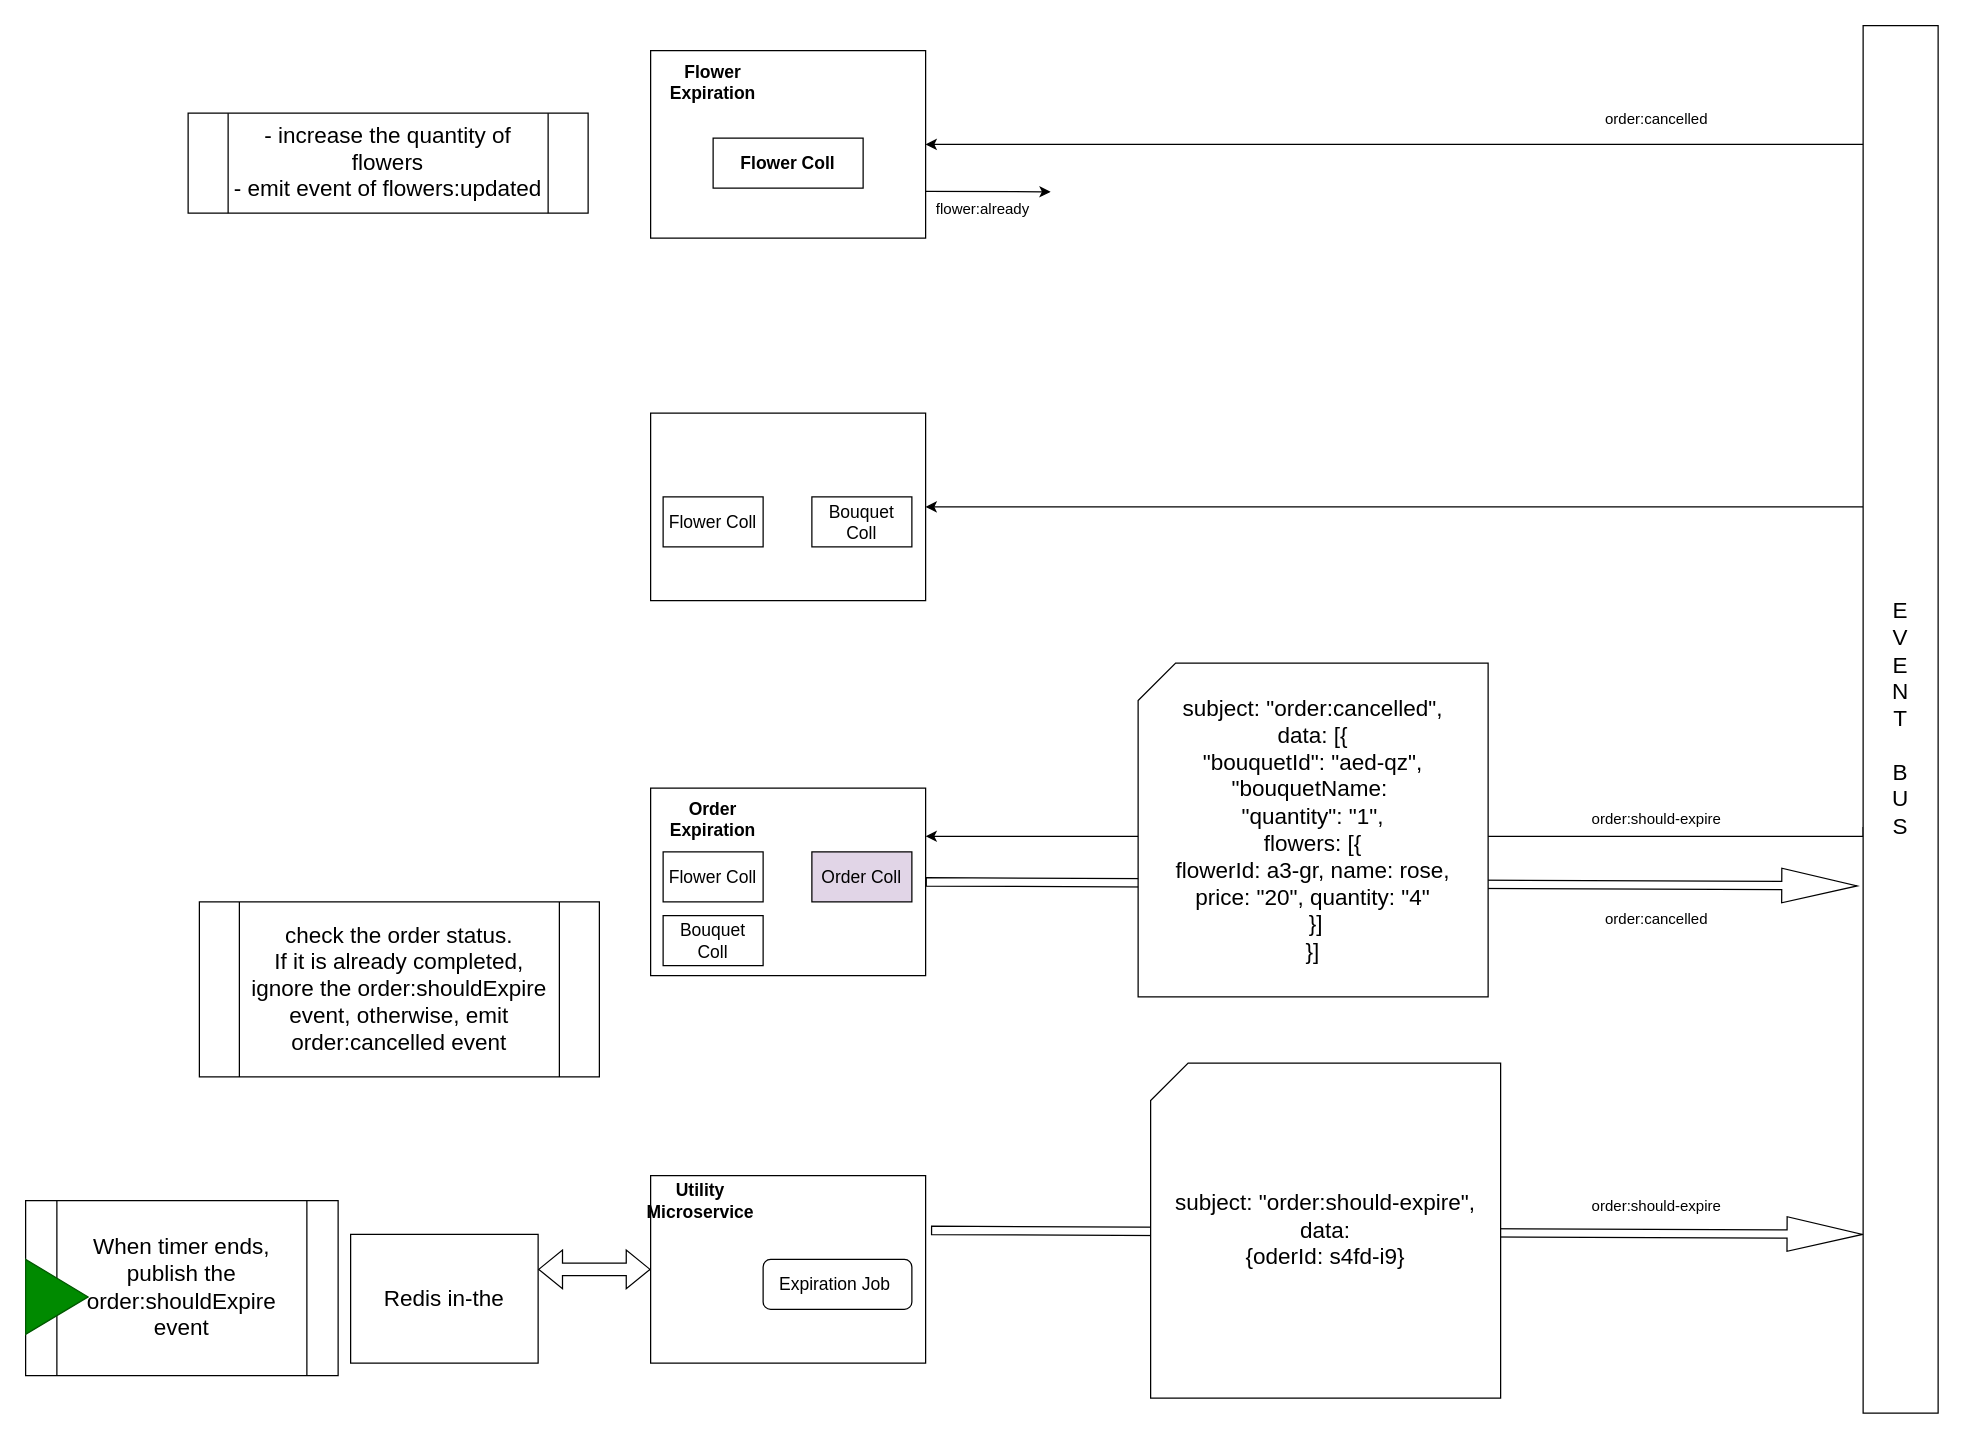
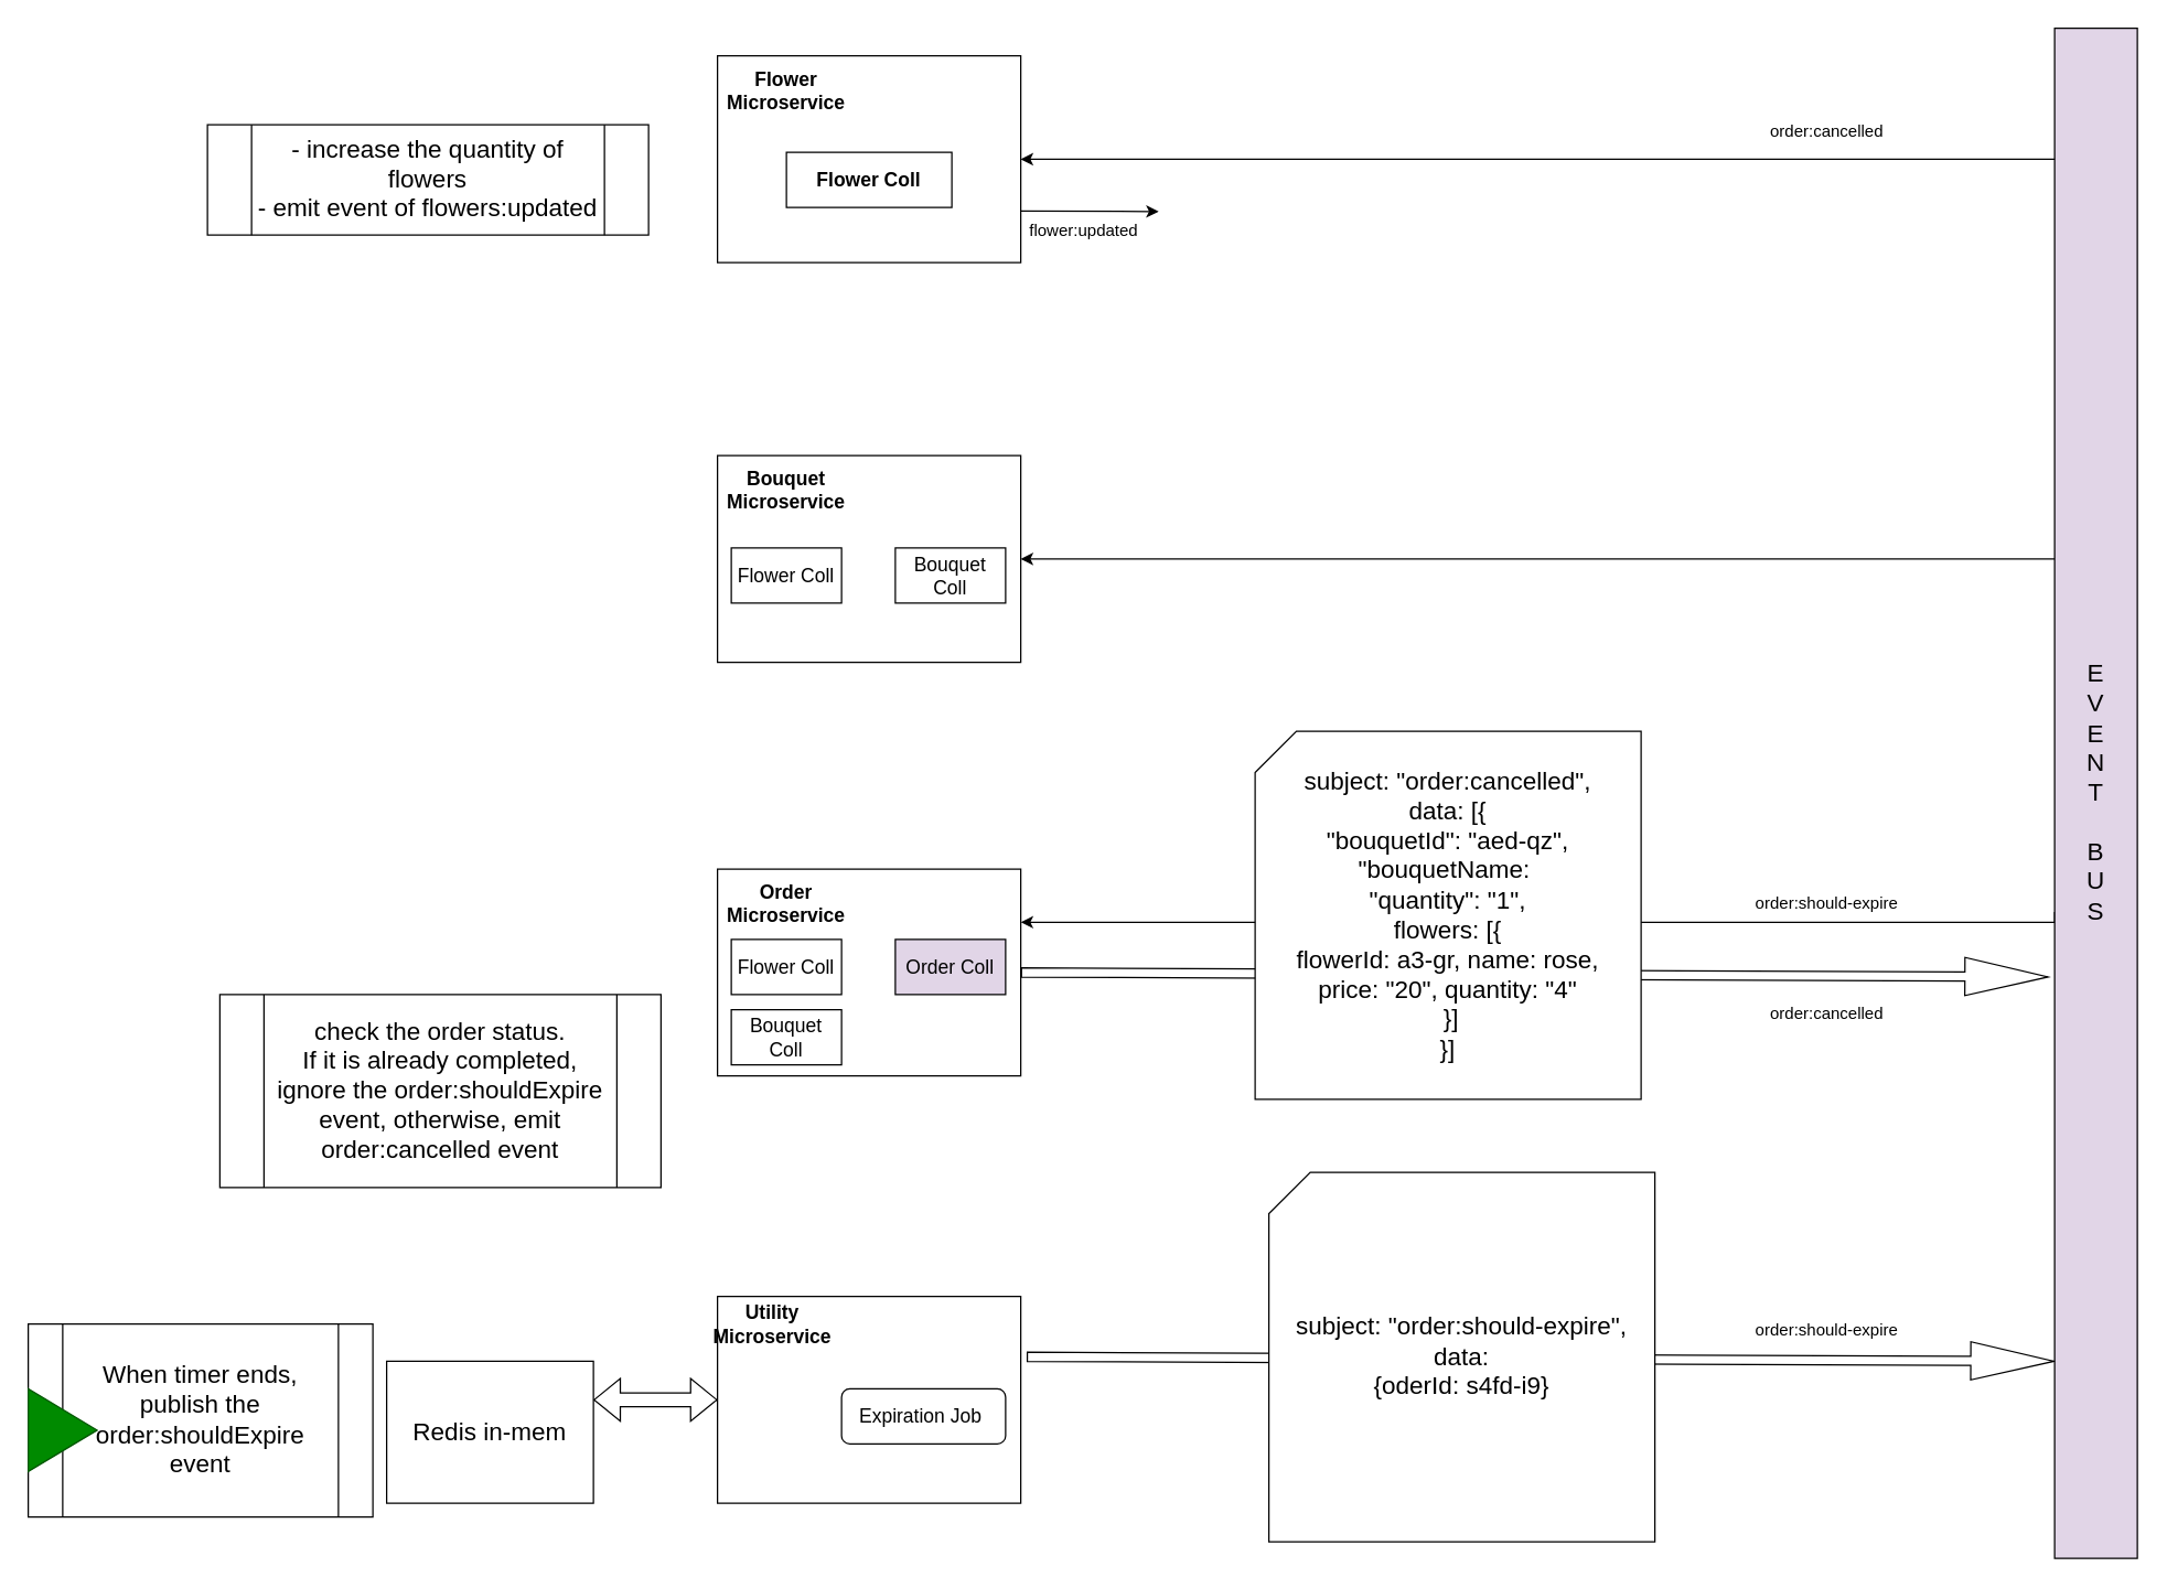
  <mxCell id="0" />
  <mxCell id="1" parent="0" />
  <mxCell id="2" value="" style="shape=flexArrow;endArrow=classic;html=1;rounded=0;fontSize=18;exitX=1;exitY=0.5;exitDx=0;exitDy=0;width=6.667;endSize=19.783;entryX=-0.071;entryY=0.62;entryDx=0;entryDy=0;entryPerimeter=0;" parent="1" edge="1"><mxGeometry width="50" height="50" relative="1" as="geometry"><mxPoint x="744.26" y="983.8" as="sourcePoint" /><mxPoint x="1490" y="987" as="targetPoint" /></mxGeometry></mxCell>
  <mxCell id="3" value="" style="rounded=0;whiteSpace=wrap;html=1;align=center;" parent="1" vertex="1"><mxGeometry x="520" y="40" width="220" height="150" as="geometry" /></mxCell>
- <mxCell id="4" value="&lt;b&gt;&lt;font style=&quot;font-size: 14px;&quot;&gt;Flower Expiration&lt;/font&gt;&lt;/b&gt;" style="text;html=1;strokeColor=none;fillColor=none;align=center;verticalAlign=middle;whiteSpace=wrap;rounded=0;" parent="1" vertex="1"><mxGeometry x="540" y="50" width="60" height="30" as="geometry" /></mxCell>
+ <mxCell id="4" value="&lt;b&gt;&lt;font style=&quot;font-size: 14px;&quot;&gt;Flower Microservice&lt;/font&gt;&lt;/b&gt;" style="text;html=1;strokeColor=none;fillColor=none;align=center;verticalAlign=middle;whiteSpace=wrap;rounded=0;" parent="1" vertex="1"><mxGeometry x="540" y="50" width="60" height="30" as="geometry" /></mxCell>
  <mxCell id="5" value="&lt;b&gt;&lt;font style=&quot;font-size: 14px;&quot;&gt;Flower Coll&lt;/font&gt;&lt;/b&gt;" style="rounded=0;whiteSpace=wrap;html=1;" parent="1" vertex="1"><mxGeometry x="570" y="110" width="120" height="40" as="geometry" /></mxCell>
  <mxCell id="6" value="" style="rounded=0;whiteSpace=wrap;html=1;align=center;" parent="1" vertex="1"><mxGeometry x="520" y="330" width="220" height="150" as="geometry" /></mxCell>
+ <mxCell id="7" value="&lt;b&gt;&lt;font style=&quot;font-size: 14px;&quot;&gt;Bouquet Microservice&lt;/font&gt;&lt;/b&gt;" style="text;html=1;strokeColor=none;fillColor=none;align=center;verticalAlign=middle;whiteSpace=wrap;rounded=0;" parent="1" vertex="1"><mxGeometry x="540" y="340" width="60" height="30" as="geometry" /></mxCell>
  <mxCell id="8" value="&lt;font style=&quot;font-size: 14px;&quot;&gt;Flower Coll&lt;/font&gt;" style="rounded=0;whiteSpace=wrap;html=1;" parent="1" vertex="1"><mxGeometry x="530" y="397" width="80" height="40" as="geometry" /></mxCell>
  <mxCell id="9" value="&lt;font style=&quot;font-size: 14px;&quot;&gt;Bouquet Coll&lt;/font&gt;" style="rounded=0;whiteSpace=wrap;html=1;" parent="1" vertex="1"><mxGeometry x="649" y="397" width="80" height="40" as="geometry" /></mxCell>
  <mxCell id="10" value="" style="rounded=0;whiteSpace=wrap;html=1;align=center;" parent="1" vertex="1"><mxGeometry x="520" y="630" width="220" height="150" as="geometry" /></mxCell>
- <mxCell id="11" value="&lt;font style=&quot;font-size: 14px;&quot;&gt;&lt;b&gt;Order&lt;br&gt;Expiration&lt;/b&gt;&lt;/font&gt;" style="text;html=1;strokeColor=none;fillColor=none;align=center;verticalAlign=middle;whiteSpace=wrap;rounded=0;" parent="1" vertex="1"><mxGeometry x="540" y="640" width="60" height="30" as="geometry" /></mxCell>
+ <mxCell id="11" value="&lt;font style=&quot;font-size: 14px;&quot;&gt;&lt;b&gt;Order&lt;br&gt;Microservice&lt;/b&gt;&lt;/font&gt;" style="text;html=1;strokeColor=none;fillColor=none;align=center;verticalAlign=middle;whiteSpace=wrap;rounded=0;" parent="1" vertex="1"><mxGeometry x="540" y="640" width="60" height="30" as="geometry" /></mxCell>
  <mxCell id="12" value="&lt;font style=&quot;font-size: 14px;&quot;&gt;Flower Coll&lt;/font&gt;" style="rounded=0;whiteSpace=wrap;html=1;" parent="1" vertex="1"><mxGeometry x="530" y="681" width="80" height="40" as="geometry" /></mxCell>
  <mxCell id="13" value="&lt;font style=&quot;font-size: 14px;&quot;&gt;Order Coll&lt;/font&gt;" style="rounded=0;whiteSpace=wrap;html=1;fillColor=#e1d5e7;" parent="1" vertex="1"><mxGeometry x="649" y="681" width="80" height="40" as="geometry" /></mxCell>
  <mxCell id="14" value="" style="rounded=0;whiteSpace=wrap;html=1;align=center;" parent="1" vertex="1"><mxGeometry x="520" y="940" width="220" height="150" as="geometry" /></mxCell>
  <mxCell id="15" value="&lt;b&gt;&lt;font style=&quot;font-size: 14px;&quot;&gt;Utility&lt;br&gt;Microservice&lt;/font&gt;&lt;/b&gt;" style="text;html=1;strokeColor=none;fillColor=none;align=center;verticalAlign=middle;whiteSpace=wrap;rounded=0;" parent="1" vertex="1"><mxGeometry x="530" y="945" width="60" height="30" as="geometry" /></mxCell>
  <mxCell id="16" value="&lt;font style=&quot;font-size: 14px;&quot;&gt;Expiration Job&amp;nbsp;&lt;/font&gt;" style="whiteSpace=wrap;html=1;rounded=1;" parent="1" vertex="1"><mxGeometry x="610" y="1007" width="119" height="40" as="geometry" /></mxCell>
  <mxCell id="17" style="edgeStyle=orthogonalEdgeStyle;rounded=0;orthogonalLoop=1;jettySize=auto;html=1;exitX=0.5;exitY=0;exitDx=0;exitDy=0;entryX=1;entryY=0.5;entryDx=0;entryDy=0;fontSize=18;" parent="1" source="20" target="3" edge="1"><mxGeometry relative="1" as="geometry"><Array as="points"><mxPoint x="1520" y="115" /></Array></mxGeometry></mxCell>
  <mxCell id="18" style="edgeStyle=orthogonalEdgeStyle;rounded=0;orthogonalLoop=1;jettySize=auto;html=1;entryX=1;entryY=0.5;entryDx=0;entryDy=0;fontSize=18;" parent="1" source="20" target="6" edge="1"><mxGeometry relative="1" as="geometry"><Array as="points"><mxPoint x="1320" y="405" /><mxPoint x="1320" y="405" /></Array></mxGeometry></mxCell>
  <mxCell id="19" style="edgeStyle=orthogonalEdgeStyle;rounded=0;orthogonalLoop=1;jettySize=auto;html=1;entryX=1;entryY=0.25;entryDx=0;entryDy=0;fontSize=18;" parent="1" edge="1"><mxGeometry relative="1" as="geometry"><mxPoint x="1490" y="661" as="sourcePoint" /><mxPoint x="740" y="668.5" as="targetPoint" /><Array as="points"><mxPoint x="1490" y="669" /></Array></mxGeometry></mxCell>
- <mxCell id="20" value="&lt;font style=&quot;font-size: 18px;&quot;&gt;E&lt;br&gt;V&lt;br&gt;E&lt;br&gt;N&lt;br&gt;T&lt;br&gt;&lt;br&gt;B&lt;br&gt;U&lt;br&gt;S&lt;/font&gt;" style="rounded=0;whiteSpace=wrap;html=1;" parent="1" vertex="1"><mxGeometry x="1490" y="20" width="60" height="1110" as="geometry" /></mxCell>
+ <mxCell id="20" value="&lt;font style=&quot;font-size: 18px;&quot;&gt;E&lt;br&gt;V&lt;br&gt;E&lt;br&gt;N&lt;br&gt;T&lt;br&gt;&lt;br&gt;B&lt;br&gt;U&lt;br&gt;S&lt;/font&gt;" style="rounded=0;whiteSpace=wrap;html=1;fillColor=#e1d5e7;" parent="1" vertex="1"><mxGeometry x="1490" y="20" width="60" height="1110" as="geometry" /></mxCell>
  <mxCell id="21" value="check the order status.&lt;br&gt;If it is already completed, ignore the order:shouldExpire event, otherwise, emit order:cancelled event" style="shape=process;whiteSpace=wrap;html=1;backgroundOutline=1;fontSize=18;" parent="1" vertex="1"><mxGeometry x="159" y="721" width="320" height="140" as="geometry" /></mxCell>
  <mxCell id="22" value="" style="shape=flexArrow;endArrow=classic;html=1;rounded=0;fontSize=18;exitX=1;exitY=0.5;exitDx=0;exitDy=0;width=6.667;endSize=19.783;entryX=-0.071;entryY=0.62;entryDx=0;entryDy=0;entryPerimeter=0;" parent="1" source="10" target="20" edge="1"><mxGeometry width="50" height="50" relative="1" as="geometry"><mxPoint x="1020" y="360" as="sourcePoint" /><mxPoint x="1480" y="380" as="targetPoint" /></mxGeometry></mxCell>
  <mxCell id="23" value="subject: &quot;order:cancelled&quot;,&lt;br&gt;data: [{&lt;br&gt;&quot;bouquetId&quot;: &quot;aed-qz&quot;,&lt;br&gt;&quot;bouquetName:&amp;nbsp;&lt;br&gt;&quot;quantity&quot;: &quot;1&quot;,&lt;br&gt;flowers: [{&lt;br&gt;flowerId: a3-gr, name: rose,&lt;br&gt;price: &quot;20&quot;, quantity: &quot;4&quot;&lt;br&gt;&amp;nbsp;}]&lt;br&gt;}]" style="shape=card;whiteSpace=wrap;html=1;fontSize=18;" parent="1" vertex="1"><mxGeometry x="910" y="530" width="280" height="267" as="geometry" /></mxCell>
  <mxCell id="24" value="- increase the quantity of flowers&lt;br&gt;- emit event of flowers:updated" style="shape=process;whiteSpace=wrap;html=1;backgroundOutline=1;fontSize=18;" parent="1" vertex="1"><mxGeometry x="150" y="90" width="320" height="80" as="geometry" /></mxCell>
- <mxCell id="25" value="Redis in-the" style="rounded=0;whiteSpace=wrap;html=1;fontSize=18;" parent="1" vertex="1"><mxGeometry x="280" y="987" width="150" height="103" as="geometry" /></mxCell>
+ <mxCell id="25" value="Redis in-mem" style="rounded=0;whiteSpace=wrap;html=1;fontSize=18;" parent="1" vertex="1"><mxGeometry x="280" y="987" width="150" height="103" as="geometry" /></mxCell>
  <mxCell id="26" value="" style="shape=flexArrow;endArrow=classic;startArrow=classic;html=1;rounded=0;fontSize=18;entryX=0;entryY=0.5;entryDx=0;entryDy=0;" parent="1" target="14" edge="1"><mxGeometry width="100" height="100" relative="1" as="geometry"><mxPoint x="430" y="1015" as="sourcePoint" /><mxPoint x="820" y="780" as="targetPoint" /></mxGeometry></mxCell>
  <mxCell id="27" value="&lt;font style=&quot;font-size: 14px;&quot;&gt;Bouquet Coll&lt;/font&gt;" style="rounded=0;whiteSpace=wrap;html=1;" parent="1" vertex="1"><mxGeometry x="530" y="732" width="80" height="40" as="geometry" /></mxCell>
  <mxCell id="28" value="When timer ends, publish the order:shouldExpire event" style="shape=process;whiteSpace=wrap;html=1;backgroundOutline=1;fontSize=18;" parent="1" vertex="1"><mxGeometry x="20" y="960" width="250" height="140" as="geometry" /></mxCell>
  <mxCell id="29" value="subject: &quot;order:should-expire&quot;,&lt;br&gt;data: &lt;br&gt;{oderId: s4fd-i9}" style="shape=card;whiteSpace=wrap;html=1;fontSize=18;" parent="1" vertex="1"><mxGeometry x="920" y="850" width="280" height="268" as="geometry" /></mxCell>
  <mxCell id="30" value="order:should-expire" style="text;html=1;strokeColor=none;fillColor=none;align=center;verticalAlign=middle;whiteSpace=wrap;rounded=0;" vertex="1" parent="1"><mxGeometry x="1260" y="950" width="130" height="30" as="geometry" /></mxCell>
  <mxCell id="31" value="order:should-expire" style="text;html=1;strokeColor=none;fillColor=none;align=center;verticalAlign=middle;whiteSpace=wrap;rounded=0;" vertex="1" parent="1"><mxGeometry x="1260" y="640" width="130" height="30" as="geometry" /></mxCell>
  <mxCell id="32" value="order:cancelled" style="text;html=1;strokeColor=none;fillColor=none;align=center;verticalAlign=middle;whiteSpace=wrap;rounded=0;" vertex="1" parent="1"><mxGeometry x="1260" y="720" width="130" height="30" as="geometry" /></mxCell>
  <mxCell id="33" value="order:cancelled" style="text;html=1;strokeColor=none;fillColor=none;align=center;verticalAlign=middle;whiteSpace=wrap;rounded=0;" vertex="1" parent="1"><mxGeometry x="1260" y="80" width="130" height="30" as="geometry" /></mxCell>
  <mxCell id="34" value="" style="shape=singleArrow;whiteSpace=wrap;html=1;arrowWidth=0.136;arrowSize=1;fillColor=#008a00;fontColor=#ffffff;strokeColor=#005700;" vertex="1" parent="1"><mxGeometry x="20" y="1007" width="50" height="60" as="geometry" /></mxCell>
  <mxCell id="35" value="" style="endArrow=classic;html=1;exitX=1;exitY=0.75;exitDx=0;exitDy=0;" edge="1" parent="1" source="3"><mxGeometry width="50" height="50" relative="1" as="geometry"><mxPoint x="640" y="640" as="sourcePoint" /><mxPoint x="840" y="153" as="targetPoint" /></mxGeometry></mxCell>
- <mxCell id="36" value="flower:already" style="text;html=1;strokeColor=none;fillColor=none;align=center;verticalAlign=middle;whiteSpace=wrap;rounded=0;" vertex="1" parent="1"><mxGeometry x="721" y="152" width="130" height="30" as="geometry" /></mxCell>
+ <mxCell id="36" value="flower:updated" style="text;html=1;strokeColor=none;fillColor=none;align=center;verticalAlign=middle;whiteSpace=wrap;rounded=0;" vertex="1" parent="1"><mxGeometry x="721" y="152" width="130" height="30" as="geometry" /></mxCell>
